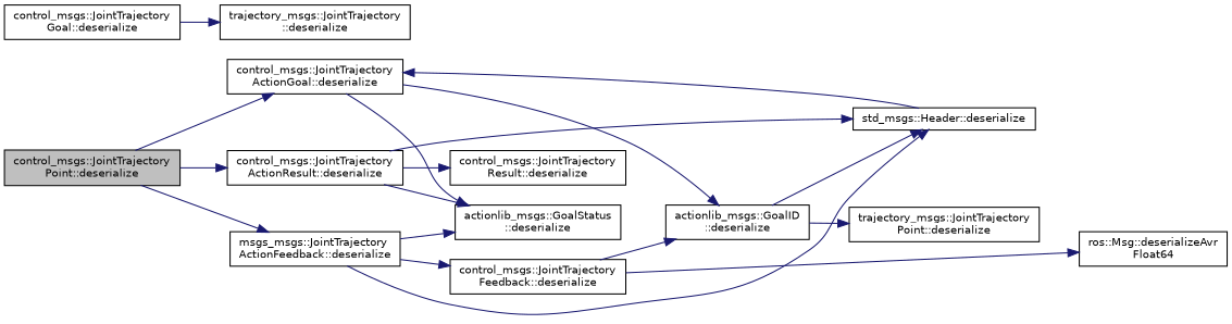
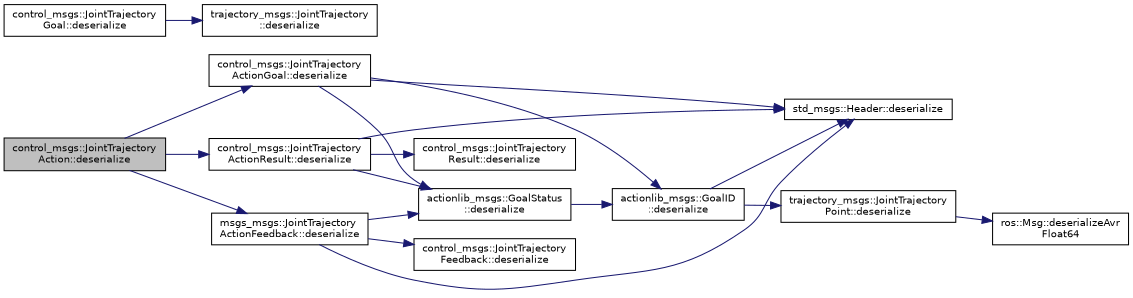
  digraph {
    rankdir=LR
    node [color=black fillcolor=white fontname=Helvetica fontsize=10 shape=record style=filled]
    edge [color=midnightblue fontname=Helvetica fontsize=10 labelfontname=Helvetica labelfontsize=10 style=solid]
-   n1 [fillcolor=grey75 fontcolor=black height=0.2 label="control_msgs::JointTrajectory\lPoint::deserialize" width=0.4]
+   n1 [fillcolor=grey75 fontcolor=black height=0.2 label="control_msgs::JointTrajectory\lAction::deserialize" width=0.4]
    n2 [height=0.2 label="control_msgs::JointTrajectory\lActionGoal::deserialize" width=0.4]
    n3 [height=0.2 label="control_msgs::JointTrajectory\lActionResult::deserialize" width=0.4]
    n4 [height=0.2 label="msgs_msgs::JointTrajectory\lActionFeedback::deserialize" width=0.4]
    n5 [height=0.2 label="std_msgs::Header::deserialize" width=0.4]
    n6 [height=0.2 label="actionlib_msgs::GoalID\l::deserialize" width=0.4]
    n7 [height=0.2 label="actionlib_msgs::GoalStatus\l::deserialize" width=0.4]
    n8 [height=0.2 label="control_msgs::JointTrajectory\lResult::deserialize" width=0.4]
    n9 [height=0.2 label="control_msgs::JointTrajectory\lFeedback::deserialize" width=0.4]
    n10 [height=0.2 label="trajectory_msgs::JointTrajectory\lPoint::deserialize" width=0.4]
    n11 [height=0.2 label="control_msgs::JointTrajectory\lGoal::deserialize" width=0.4]
    n12 [height=0.2 label="trajectory_msgs::JointTrajectory\l::deserialize" width=0.4]
    n13 [height=0.2 label="ros::Msg::deserializeAvr\lFloat64" width=0.4]
    n1 -> n2
    n1 -> n3
    n1 -> n4
-   n5 -> n2
+   n2 -> n5
    n2 -> n6
    n2 -> n7
    n3 -> n5
    n3 -> n7
    n3 -> n8
    n4 -> n5
    n4 -> n7
    n4 -> n9
    n6 -> n5
    n6 -> n10
-   n9 -> n6
-   n9 -> n13
+   n7 -> n6
+   n10 -> n13
    n11 -> n12
  }
